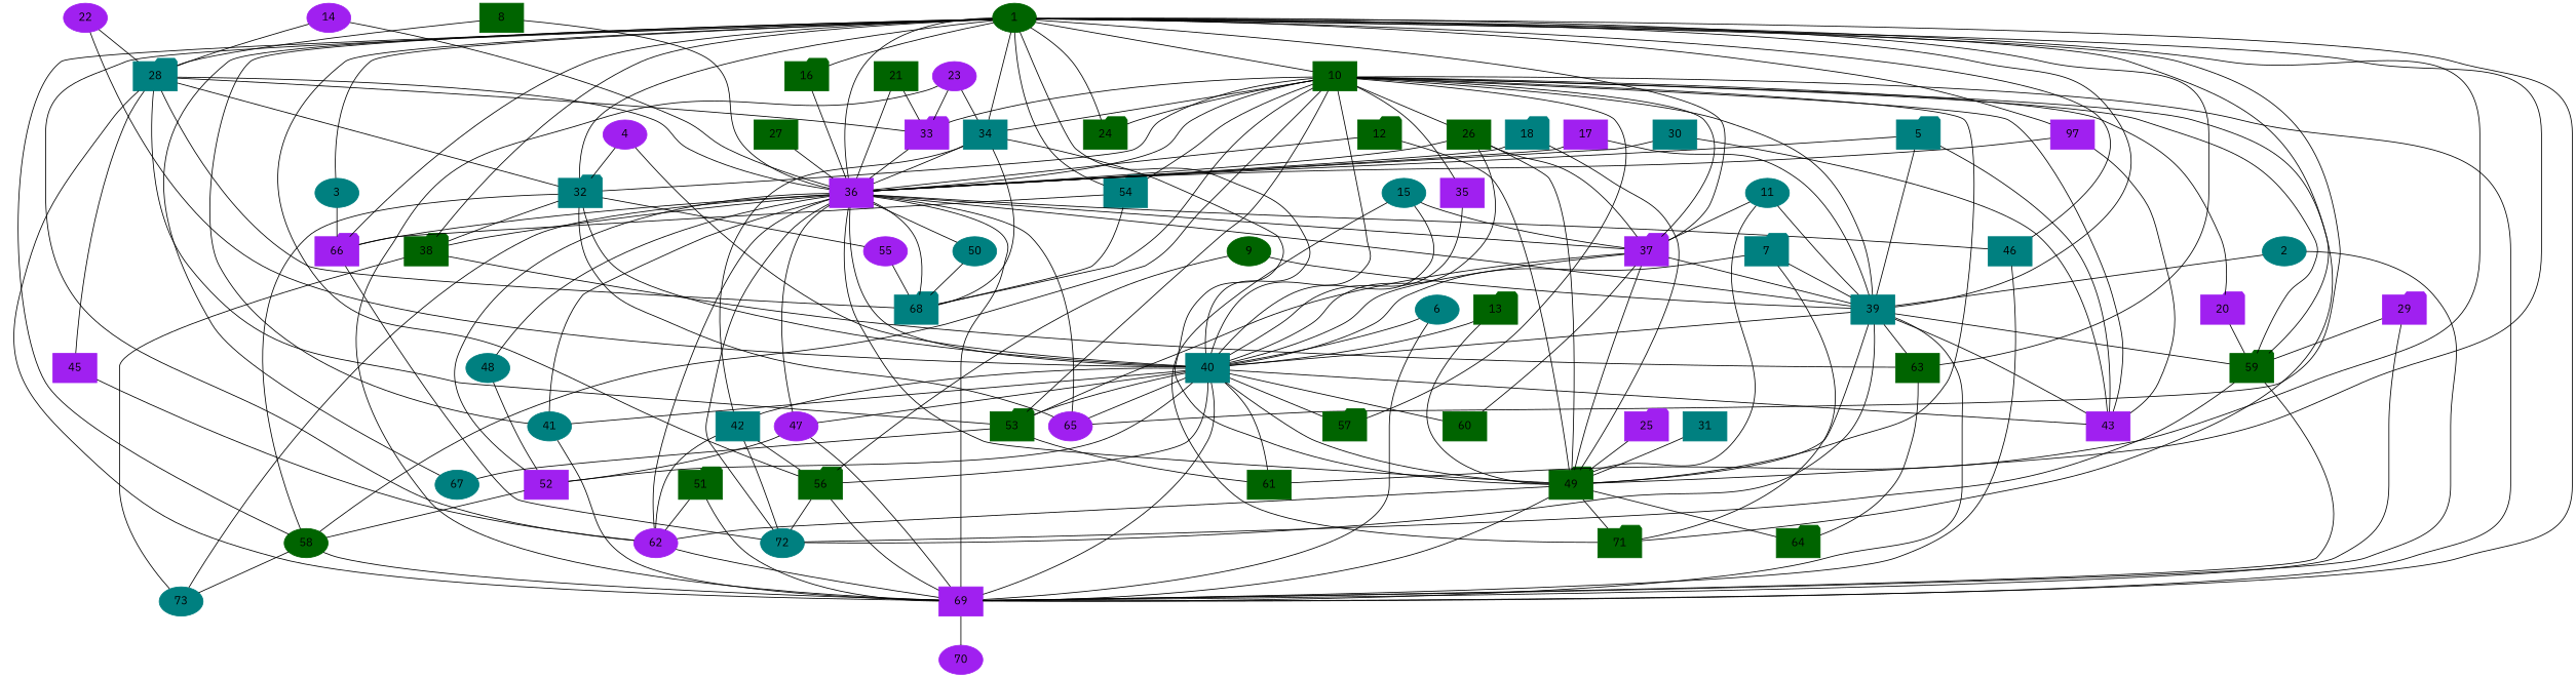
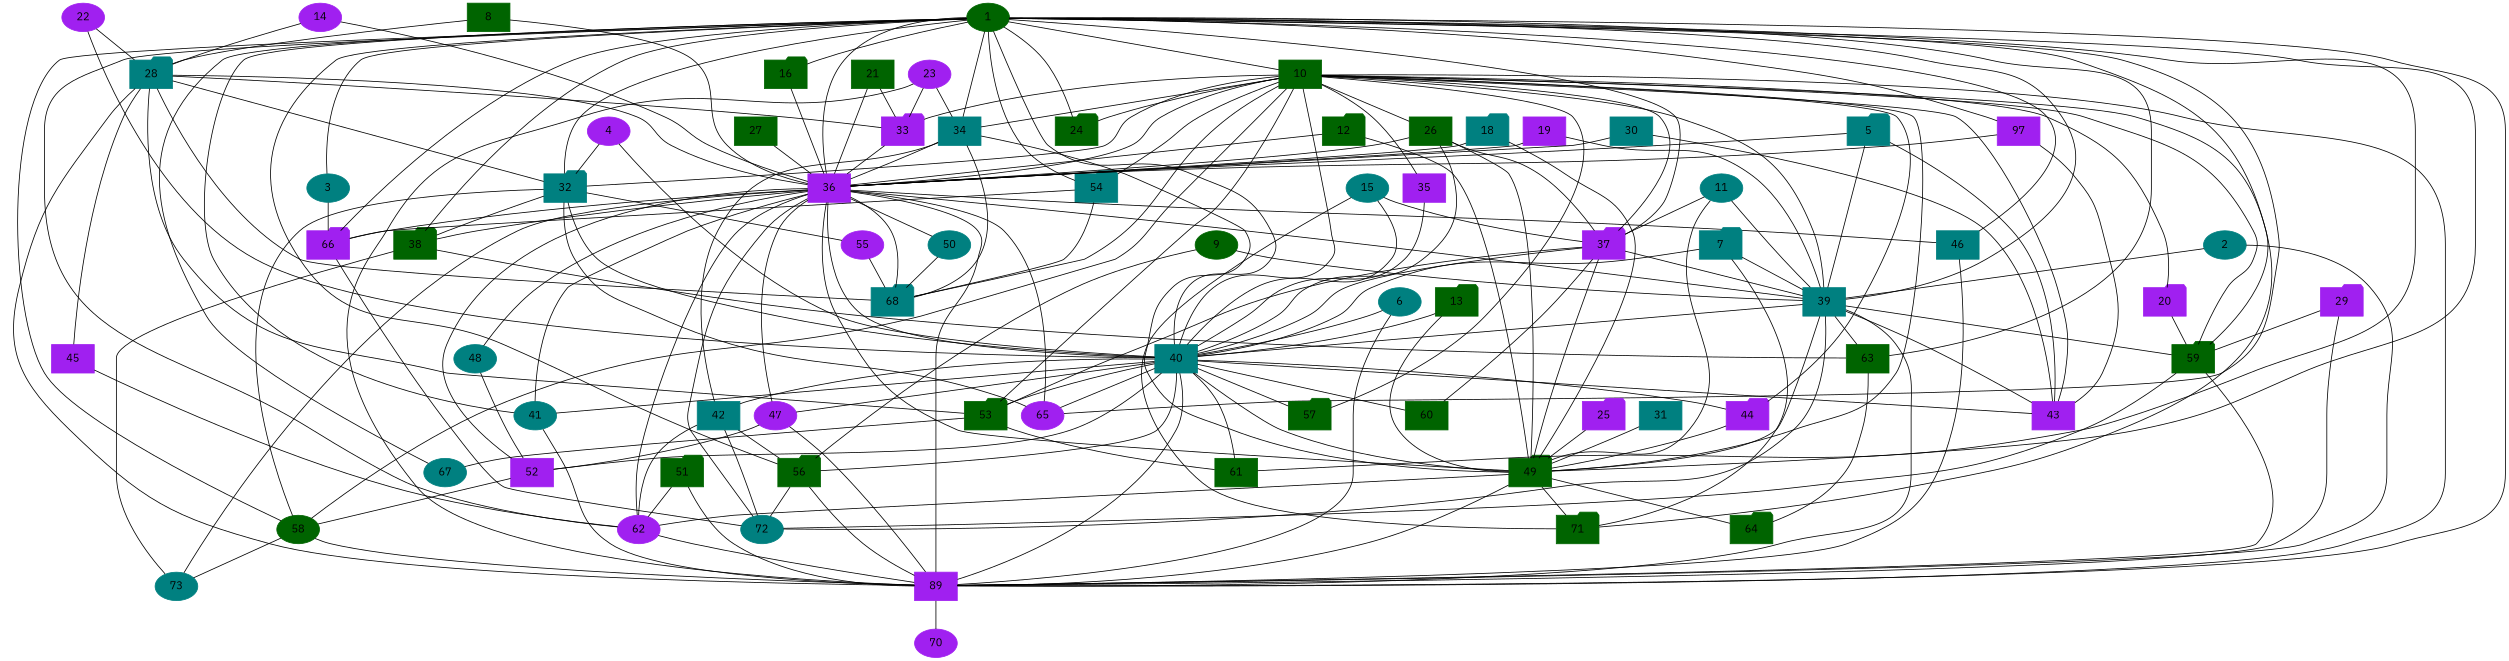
  graph {
    fontname="IBM Plex Sans"
    node [color=teal fontname="IBM Plex Sans" shape=folder style=filled]
    edge [fontname="IBM Plex Sans" weight=1.0]
    1 [color=darkgreen shape=ellipse]
    3 [shape=ellipse]
    10 [color=darkgreen shape=box]
    16 [color=darkgreen]
    n5 [color=purple label=97 shape=box]
    24 [color=darkgreen]
    32
    34 [shape=box]
    36 [color=purple shape=box]
    37 [color=purple]
    38 [color=darkgreen]
    39 [shape=box]
    40 [shape=box]
    41 [shape=ellipse]
    46 [shape=box]
    49 [color=darkgreen]
    54
    56 [color=darkgreen]
    58 [color=darkgreen shape=ellipse]
    59 [color=darkgreen]
    61 [color=darkgreen shape=box]
    62 [color=purple shape=ellipse]
    63 [color=darkgreen shape=box]
    65 [color=purple shape=ellipse]
    66 [color=purple]
    67 [shape=ellipse]
-   69 [color=purple shape=box]
+   69 [color=purple shape=box label=89]
    43 [color=purple shape=box]
    71 [color=darkgreen]
    20 [color=purple]
    26 [color=darkgreen shape=box]
    33 [color=purple]
    35 [color=purple shape=box]
+   44 [color=purple]
    53 [color=darkgreen]
    57 [color=darkgreen]
    68
    55 [color=purple shape=ellipse]
    42 [shape=box]
    52 [color=purple shape=box]
    47 [color=purple shape=ellipse]
    48 [shape=ellipse]
    50 [shape=ellipse]
    72 [shape=ellipse]
    73 [shape=ellipse]
    60 [color=darkgreen shape=box]
    64 [color=darkgreen]
    70 [color=purple shape=ellipse]
    2 [shape=ellipse]
    4 [color=purple shape=ellipse]
    5
    6 [shape=ellipse]
    7
    8 [color=darkgreen shape=box]
    28
    45 [color=purple shape=box]
    9 [color=darkgreen shape=ellipse]
    11 [shape=ellipse]
    12 [color=darkgreen]
    13 [color=darkgreen]
    14 [color=purple shape=ellipse]
    15 [shape=ellipse]
    18
-   19 [color=purple shape=box label=17]
+   19 [color=purple shape=box]
    21 [color=darkgreen shape=box]
    22 [color=purple shape=ellipse]
    23 [color=purple shape=ellipse]
    25 [color=purple]
    27 [color=darkgreen shape=box]
    29 [color=purple]
    30 [shape=box]
    31 [shape=box]
    51 [color=darkgreen]
    1 -- 3
    1 -- 10 [weight=2.0]
    1 -- 16
    1 -- n5
    1 -- 24
    1 -- 32
    1 -- 34
    1 -- 36 [weight=3.0]
    1 -- 37
    1 -- 38
    1 -- 39
    1 -- 40
    1 -- 41
    1 -- 46
    1 -- 49
    1 -- 54
    1 -- 56 [weight=2.0]
    1 -- 58
    1 -- 59
    1 -- 61
    1 -- 62
    1 -- 63
    1 -- 65
    1 -- 66
    1 -- 67
    1 -- 69
    3 -- 66
    10 -- 24
    10 -- 32 [weight=2.0]
    10 -- 34
    10 -- 36 [weight=3.0]
    10 -- 37
    10 -- 39 [weight=2.0]
    10 -- 40 [weight=2.0]
    10 -- 49
    10 -- 54
    10 -- 58
    10 -- 59
    10 -- 69 [weight=2.0]
    10 -- 43
    10 -- 71
    10 -- 20
    10 -- 26
    10 -- 33
    10 -- 35
+   10 -- 44
    10 -- 53
    10 -- 57
    10 -- 68
    16 -- 36
    n5 -- 36
    n5 -- 43
    32 -- 38
    32 -- 40
    32 -- 58
    32 -- 65
    32 -- 55
    34 -- 36
    34 -- 49
    34 -- 68
    34 -- 42
-   36 -- 37 [weight=4.0]
    36 -- 38 [weight=3.0]
    36 -- 39 [weight=3.0]
    36 -- 40 [weight=4.0]
    36 -- 41
    36 -- 46
    36 -- 49 [weight=3.0]
    36 -- 62
    36 -- 65
    36 -- 66
    36 -- 69 [weight=3.0]
    36 -- 68
    36 -- 52 [weight=2.0]
    36 -- 47
    36 -- 48
    36 -- 50
    36 -- 72
    36 -- 73 [weight=2.0]
    37 -- 39
    37 -- 40
    37 -- 49
    37 -- 53
    37 -- 60
    38 -- 63
    38 -- 73
    39 -- 40
    39 -- 49
    39 -- 59 [weight=2.0]
    39 -- 63
    39 -- 69
    39 -- 43
    39 -- 72
    40 -- 41
    40 -- 49
    40 -- 56
    40 -- 61
    40 -- 65
    40 -- 69
    40 -- 43
+   40 -- 44
    40 -- 53
    40 -- 57
    40 -- 42
    40 -- 52
    40 -- 47
    40 -- 60
    41 -- 69
    46 -- 69
    49 -- 62
    49 -- 69
    49 -- 71
    49 -- 64
    54 -- 66
    54 -- 68
    56 -- 69
    56 -- 72
    58 -- 69 [weight=2.0]
    58 -- 73
    59 -- 69
    59 -- 72
    62 -- 69
    63 -- 64
    66 -- 72
    69 -- 70
    20 -- 59
    26 -- 36
    26 -- 37
    26 -- 40
    26 -- 49
    33 -- 36
    35 -- 40
+   44 -- 49
    53 -- 61
    53 -- 67
    55 -- 68
    42 -- 56
    42 -- 62
    42 -- 72
    52 -- 58
    47 -- 69
    47 -- 52
    48 -- 52
    50 -- 68
    2 -- 39
    2 -- 69
    4 -- 32
    4 -- 40
    5 -- 36
    5 -- 39
    5 -- 43
    6 -- 40
    6 -- 69
    7 -- 39
    7 -- 40
    7 -- 71
    8 -- 36
    8 -- 28
    28 -- 32
    28 -- 36
    28 -- 69
    28 -- 33
    28 -- 53
    28 -- 68
    28 -- 45
    45 -- 62
    9 -- 39
    9 -- 56
    11 -- 37
    11 -- 39
    11 -- 49
    12 -- 36
    12 -- 49
    13 -- 40
    13 -- 49
    14 -- 36
    14 -- 28
    15 -- 37
    15 -- 40
    15 -- 71
    18 -- 36
    18 -- 49
    19 -- 36
    19 -- 39
    21 -- 36
    21 -- 33
    22 -- 40
    22 -- 28
    23 -- 34
    23 -- 69
    23 -- 33
    25 -- 49
    27 -- 36
    29 -- 59
    29 -- 69
    30 -- 36
    30 -- 43
    31 -- 49
    51 -- 62
    51 -- 69
  }
